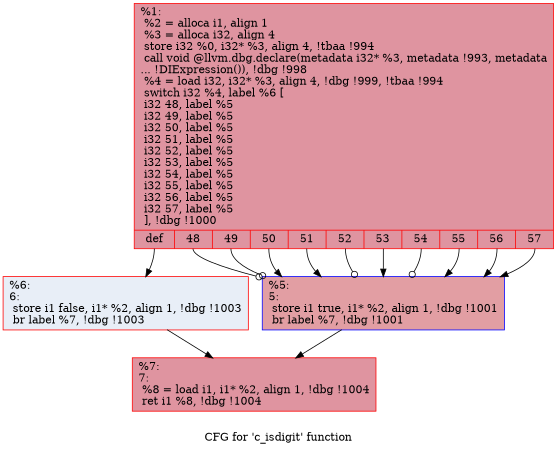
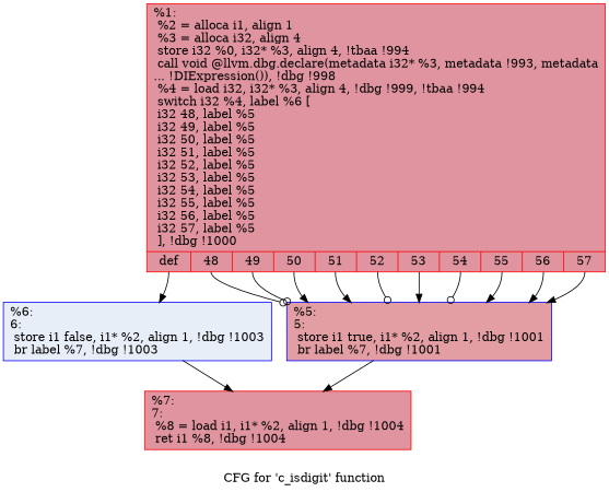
  digraph {
    label="CFG for 'c_isdigit' function"
    node [color=red fillcolor="#b70d2870" shape=record style=filled]
    edge [arrowhead=normal]
    n1 [label="{%1:\l  %2 = alloca i1, align 1\l  %3 = alloca i32, align 4\l  store i32 %0, i32* %3, align 4, !tbaa !994\l  call void @llvm.dbg.declare(metadata i32* %3, metadata !993, metadata\l... !DIExpression()), !dbg !998\l  %4 = load i32, i32* %3, align 4, !dbg !999, !tbaa !994\l  switch i32 %4, label %6 [\l    i32 48, label %5\l    i32 49, label %5\l    i32 50, label %5\l    i32 51, label %5\l    i32 52, label %5\l    i32 53, label %5\l    i32 54, label %5\l    i32 55, label %5\l    i32 56, label %5\l    i32 57, label %5\l  ], !dbg !1000\l|{<s0>def|<s1>48|<s2>49|<s3>50|<s4>51|<s5>52|<s6>53|<s7>54|<s8>55|<s9>56|<s10>57}}"]
-   n2 [fillcolor="#cbd8ee70" label="{%6:\l6:                                                \l  store i1 false, i1* %2, align 1, !dbg !1003\l  br label %7, !dbg !1003\l}"]
+   n2 [color=blue fillcolor="#cbd8ee70" label="{%6:\l6:                                                \l  store i1 false, i1* %2, align 1, !dbg !1003\l  br label %7, !dbg !1003\l}"]
    n3 [color=blue fillcolor="#be242e70" label="{%5:\l5:                                                \l  store i1 true, i1* %2, align 1, !dbg !1001\l  br label %7, !dbg !1001\l}"]
    n4 [label="{%7:\l7:                                                \l  %8 = load i1, i1* %2, align 1, !dbg !1004\l  ret i1 %8, !dbg !1004\l}"]
    n1 -> n2 [tailport=s0]
    n1 -> n3 [tailport=s1 arrowhead=odot]
    n1 -> n3 [tailport=s2 arrowhead=odot]
    n1 -> n3 [tailport=s3]
    n1 -> n3 [tailport=s4]
    n1 -> n3 [tailport=s5 arrowhead=odot]
    n1 -> n3 [tailport=s6]
    n1 -> n3 [tailport=s7 arrowhead=odot]
    n1 -> n3 [tailport=s8]
    n1 -> n3 [tailport=s9]
    n1 -> n3 [tailport=s10]
    n2 -> n4
    n3 -> n4
  }
